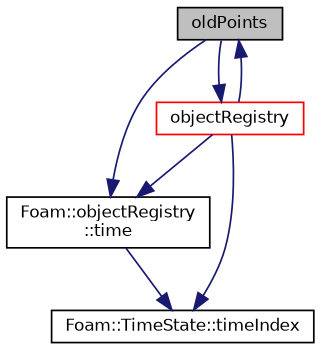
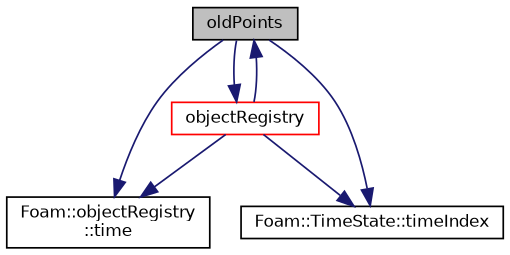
  digraph {
    rankdir=TB
    node [color=black fontname=Helvetica fontsize=10 shape=record]
    edge [color=midnightblue fontname=Helvetica fontsize=10 labelfontname=Helvetica labelfontsize=10 style=solid]
    n1 [fillcolor=grey75 fontcolor=black height=0.2 label=oldPoints style=filled width=0.4]
    n2 [color=red height=0.2 label=objectRegistry width=0.4]
    n3 [height=0.2 label="Foam::objectRegistry\l::time" width=0.4]
    n4 [height=0.2 label="Foam::TimeState::timeIndex" width=0.4]
    n1 -> n2
    n1 -> n3
-   n3 -> n4
+   n1 -> n4
    n2 -> n1
    n2 -> n3
    n2 -> n4
  }
